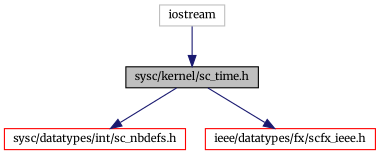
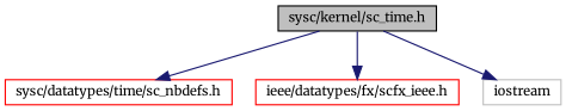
  digraph {
    fontname=Merriweather
    node [color=red fillcolor=white fontname=Merriweather fontsize=10 shape=record style=filled]
    edge [color=midnightblue fontname=Merriweather fontsize=10 labelfontname=FreeSans labelfontsize=10 style=solid]
    n1 [color=black fillcolor=grey75 fontcolor=black height=0.2 label="sysc/kernel/sc_time.h" width=0.4]
-   n2 [height=0.2 label="sysc/datatypes/int/sc_nbdefs.h" width=0.4]
+   n2 [height=0.2 label="sysc/datatypes/time/sc_nbdefs.h" width=0.4]
    n3 [height=0.2 label="ieee/datatypes/fx/scfx_ieee.h" width=0.4]
    n4 [color=grey75 height=0.2 label=iostream width=0.4]
    n1 -> n2
    n1 -> n3
-   n4 -> n1
+   n1 -> n4
  }
